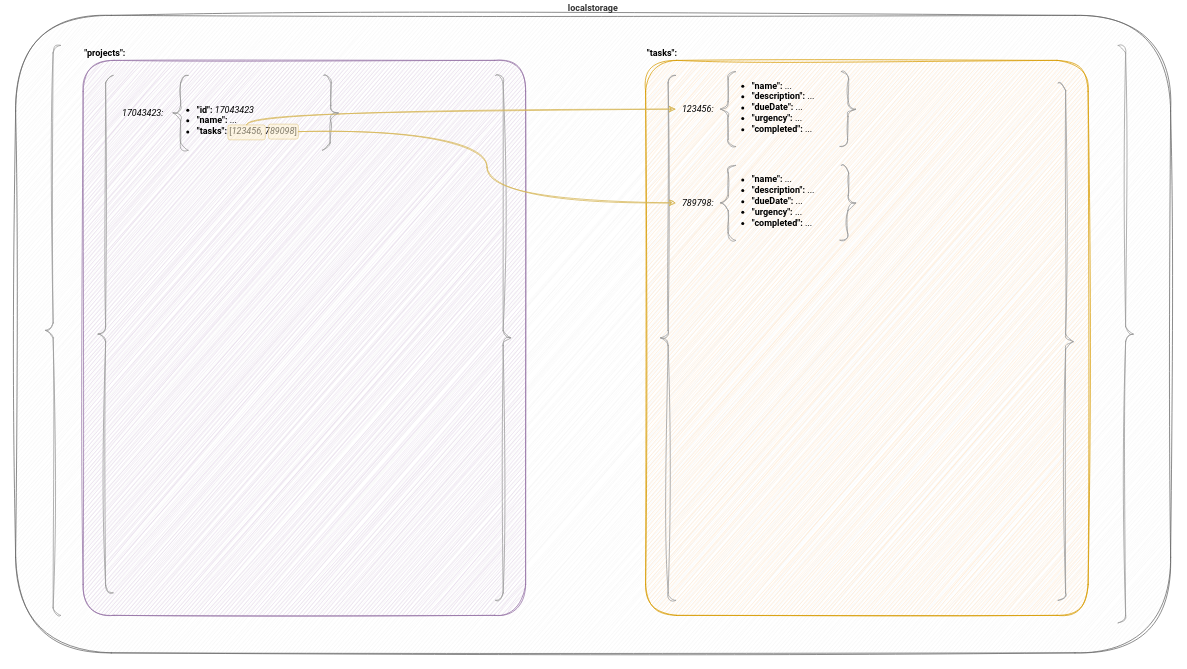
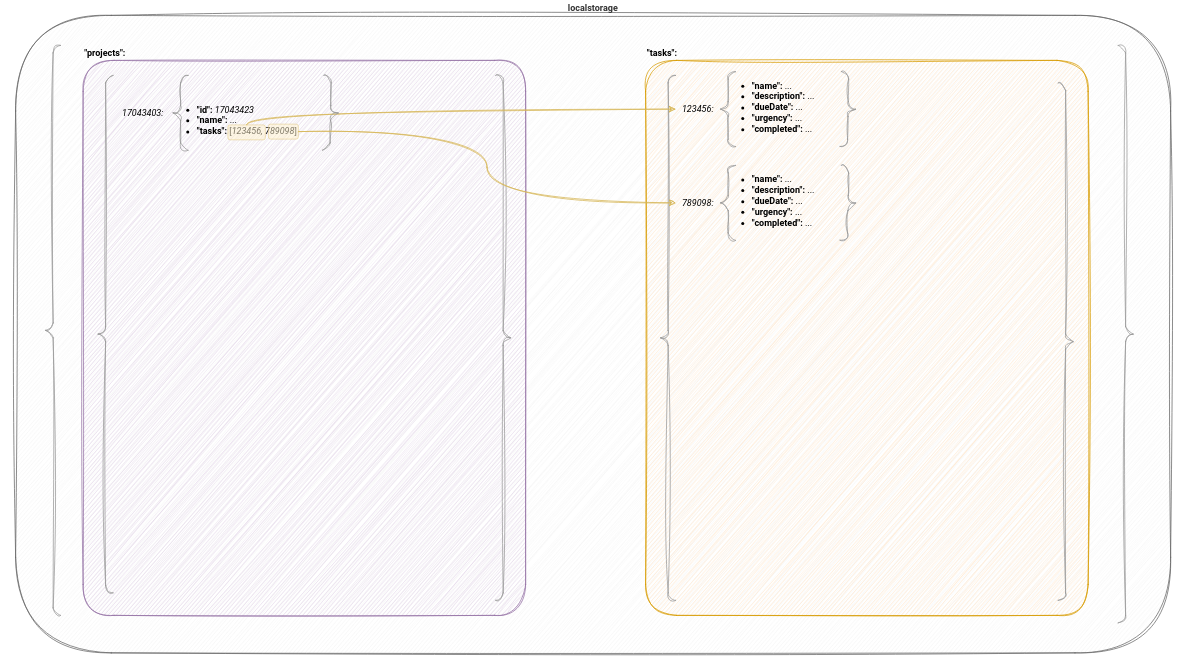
  <mxCell id="0" />
  <mxCell id="1" parent="0" />
  <mxCell id="2" value="&lt;b&gt;&lt;font data-font-src=&quot;https://fonts.googleapis.com/css?family=Roboto&quot; face=&quot;Roboto&quot;&gt;localstorage&lt;/font&gt;&lt;/b&gt;" style="rounded=1;whiteSpace=wrap;html=1;sketch=1;hachureGap=4;jiggle=2;curveFitting=1;fontFamily=Architects Daughter;fontSource=https%3A%2F%2Ffonts.googleapis.com%2Fcss%3Ffamily%3DArchitects%2BDaughter;horizontal=1;verticalAlign=bottom;labelPosition=center;verticalLabelPosition=top;align=center;fillColor=#f5f5f5;fontColor=#333333;strokeColor=#666666;movable=0;resizable=0;rotatable=0;deletable=0;editable=0;locked=1;connectable=0;" vertex="1" parent="1"><mxGeometry x="20" y="20" width="1540" height="850" as="geometry" /></mxCell>
  <mxCell id="3" value="" style="labelPosition=right;align=left;strokeWidth=1;shape=mxgraph.mockup.markup.curlyBrace;html=1;shadow=0;dashed=0;strokeColor=#999999;direction=north;rounded=1;sketch=1;hachureGap=4;jiggle=2;curveFitting=1;verticalAlign=middle;fontFamily=Architects Daughter;fontSource=https%3A%2F%2Ffonts.googleapis.com%2Fcss%3Ffamily%3DArchitects%2BDaughter;fontSize=12;fontColor=default;fillColor=default;" vertex="1" parent="1"><mxGeometry x="60" y="60" width="20" height="760" as="geometry" /></mxCell>
  <mxCell id="4" value="" style="labelPosition=right;align=left;strokeWidth=1;shape=mxgraph.mockup.markup.curlyBrace;html=1;shadow=0;dashed=0;strokeColor=#999999;direction=north;rounded=1;sketch=1;hachureGap=4;jiggle=2;curveFitting=1;verticalAlign=middle;fontFamily=Architects Daughter;fontSource=https%3A%2F%2Ffonts.googleapis.com%2Fcss%3Ffamily%3DArchitects%2BDaughter;fontSize=12;fontColor=default;fillColor=default;rotation=-180;" vertex="1" parent="1"><mxGeometry x="1490" y="60" width="20" height="770" as="geometry" /></mxCell>
  <mxCell id="5" value="&lt;b&gt;&lt;font face=&quot;Roboto&quot; data-font-src=&quot;https://fonts.googleapis.com/css?family=Roboto&quot;&gt;&quot;projects&quot;:&lt;/font&gt;&lt;/b&gt;" style="rounded=1;whiteSpace=wrap;html=1;sketch=1;hachureGap=4;jiggle=2;curveFitting=1;strokeColor=#9673a6;align=left;verticalAlign=bottom;fontFamily=Architects Daughter;fontSource=https%3A%2F%2Ffonts.googleapis.com%2Fcss%3Ffamily%3DArchitects%2BDaughter;fontSize=12;fillColor=#e1d5e7;arcSize=7;labelPosition=center;verticalLabelPosition=top;" vertex="1" parent="1"><mxGeometry x="110" y="80" width="590" height="740" as="geometry" /></mxCell>
  <mxCell id="6" value="&lt;b&gt;&lt;font face=&quot;Roboto&quot;&gt;&quot;tasks&quot;:&lt;/font&gt;&lt;/b&gt;" style="rounded=1;whiteSpace=wrap;html=1;sketch=1;hachureGap=4;jiggle=2;curveFitting=1;strokeColor=#d79b00;align=left;verticalAlign=bottom;fontFamily=Architects Daughter;fontSource=https%3A%2F%2Ffonts.googleapis.com%2Fcss%3Ffamily%3DArchitects%2BDaughter;fontSize=12;fillColor=#ffe6cc;arcSize=7;labelPosition=center;verticalLabelPosition=top;" vertex="1" parent="1"><mxGeometry x="860" y="80" width="590" height="740" as="geometry" /></mxCell>
  <mxCell id="7" value="" style="labelPosition=right;align=left;strokeWidth=1;shape=mxgraph.mockup.markup.curlyBrace;html=1;shadow=0;dashed=0;strokeColor=#999999;direction=north;rounded=1;sketch=1;hachureGap=4;jiggle=2;curveFitting=1;verticalAlign=middle;fontFamily=Architects Daughter;fontSource=https%3A%2F%2Ffonts.googleapis.com%2Fcss%3Ffamily%3DArchitects%2BDaughter;fontSize=12;fontColor=default;fillColor=default;" vertex="1" parent="1"><mxGeometry x="130" y="100" width="20" height="690" as="geometry" /></mxCell>
  <mxCell id="8" value="" style="labelPosition=right;align=left;strokeWidth=1;shape=mxgraph.mockup.markup.curlyBrace;html=1;shadow=0;dashed=0;strokeColor=#999999;direction=north;rounded=1;sketch=1;hachureGap=4;jiggle=2;curveFitting=1;verticalAlign=middle;fontFamily=Architects Daughter;fontSource=https%3A%2F%2Ffonts.googleapis.com%2Fcss%3Ffamily%3DArchitects%2BDaughter;fontSize=12;fontColor=default;fillColor=default;" vertex="1" parent="1"><mxGeometry x="880" y="100" width="20" height="700" as="geometry" /></mxCell>
  <mxCell id="9" value="" style="labelPosition=right;align=left;strokeWidth=1;shape=mxgraph.mockup.markup.curlyBrace;html=1;shadow=0;dashed=0;strokeColor=#999999;direction=north;rounded=1;sketch=1;hachureGap=4;jiggle=2;curveFitting=1;verticalAlign=middle;fontFamily=Architects Daughter;fontSource=https%3A%2F%2Ffonts.googleapis.com%2Fcss%3Ffamily%3DArchitects%2BDaughter;fontSize=12;fontColor=default;fillColor=default;rotation=-180;" vertex="1" parent="1"><mxGeometry x="1410" y="110" width="20" height="690" as="geometry" /></mxCell>
  <mxCell id="10" value="" style="labelPosition=right;align=left;strokeWidth=1;shape=mxgraph.mockup.markup.curlyBrace;html=1;shadow=0;dashed=0;strokeColor=#999999;direction=north;rounded=1;sketch=1;hachureGap=4;jiggle=2;curveFitting=1;verticalAlign=middle;fontFamily=Architects Daughter;fontSource=https%3A%2F%2Ffonts.googleapis.com%2Fcss%3Ffamily%3DArchitects%2BDaughter;fontSize=12;fontColor=default;fillColor=default;rotation=-180;" vertex="1" parent="1"><mxGeometry x="660" y="100" width="20" height="700" as="geometry" /></mxCell>
- <mxCell id="11" value="&lt;i&gt;17043423:&lt;/i&gt;" style="text;html=1;align=center;verticalAlign=middle;whiteSpace=wrap;rounded=0;fontFamily=Roboto;fontSource=https%3A%2F%2Ffonts.googleapis.com%2Fcss%3Ffamily%3DRoboto;fontSize=12;fontColor=default;" vertex="1" parent="1"><mxGeometry x="160" y="135" width="60" height="30" as="geometry" /></mxCell>
+ <mxCell id="11" value="&lt;i&gt;17043403:&lt;/i&gt;" style="text;html=1;align=center;verticalAlign=middle;whiteSpace=wrap;rounded=0;fontFamily=Roboto;fontSource=https%3A%2F%2Ffonts.googleapis.com%2Fcss%3Ffamily%3DRoboto;fontSize=12;fontColor=default;" vertex="1" parent="1"><mxGeometry x="160" y="135" width="60" height="30" as="geometry" /></mxCell>
  <mxCell id="12" value="" style="labelPosition=right;align=left;strokeWidth=1;shape=mxgraph.mockup.markup.curlyBrace;html=1;shadow=0;dashed=0;strokeColor=#999999;direction=north;rounded=1;sketch=1;hachureGap=4;jiggle=2;curveFitting=1;verticalAlign=middle;fontFamily=Architects Daughter;fontSource=https%3A%2F%2Ffonts.googleapis.com%2Fcss%3Ffamily%3DArchitects%2BDaughter;fontSize=12;fontColor=default;fillColor=default;" vertex="1" parent="1"><mxGeometry x="230" y="100" width="20" height="100" as="geometry" /></mxCell>
  <mxCell id="13" value="&lt;ul&gt;&lt;li&gt;&lt;b&gt;&quot;id&quot;:&amp;nbsp;&lt;/b&gt;&lt;i style=&quot;text-align: center;&quot;&gt;17043423&lt;/i&gt;&lt;/li&gt;&lt;li&gt;&lt;b&gt;&quot;name&quot;:&lt;/b&gt; ...&lt;/li&gt;&lt;li&gt;&lt;b&gt;&quot;tasks&quot;:&lt;/b&gt; [&lt;i&gt;123456, 789098&lt;/i&gt;]&lt;/li&gt;&lt;/ul&gt;" style="text;html=1;align=left;verticalAlign=top;whiteSpace=wrap;rounded=0;fontFamily=Roboto;fontSource=https%3A%2F%2Ffonts.googleapis.com%2Fcss%3Ffamily%3DRoboto;fontSize=12;fontColor=default;horizontal=1;" vertex="1" parent="1"><mxGeometry x="220" y="120" width="270" height="60" as="geometry" /></mxCell>
  <mxCell id="14" value="&lt;i&gt;123456:&lt;/i&gt;" style="text;html=1;align=center;verticalAlign=middle;whiteSpace=wrap;rounded=0;fontFamily=Roboto;fontSource=https%3A%2F%2Ffonts.googleapis.com%2Fcss%3Ffamily%3DRoboto;fontSize=12;fontColor=default;" vertex="1" parent="1"><mxGeometry x="900" y="130" width="60" height="30" as="geometry" /></mxCell>
- <mxCell id="15" value="&lt;i&gt;789798:&lt;/i&gt;" style="text;html=1;align=center;verticalAlign=middle;whiteSpace=wrap;rounded=0;fontFamily=Roboto;fontSource=https%3A%2F%2Ffonts.googleapis.com%2Fcss%3Ffamily%3DRoboto;fontSize=12;fontColor=default;" vertex="1" parent="1"><mxGeometry x="900" y="255" width="60" height="30" as="geometry" /></mxCell>
+ <mxCell id="15" value="&lt;i&gt;789098:&lt;/i&gt;" style="text;html=1;align=center;verticalAlign=middle;whiteSpace=wrap;rounded=0;fontFamily=Roboto;fontSource=https%3A%2F%2Ffonts.googleapis.com%2Fcss%3Ffamily%3DRoboto;fontSize=12;fontColor=default;" vertex="1" parent="1"><mxGeometry x="900" y="255" width="60" height="30" as="geometry" /></mxCell>
  <mxCell id="16" value="" style="labelPosition=right;align=left;strokeWidth=1;shape=mxgraph.mockup.markup.curlyBrace;html=1;shadow=0;dashed=0;strokeColor=#999999;direction=north;rounded=1;sketch=1;hachureGap=4;jiggle=2;curveFitting=1;verticalAlign=middle;fontFamily=Architects Daughter;fontSource=https%3A%2F%2Ffonts.googleapis.com%2Fcss%3Ffamily%3DArchitects%2BDaughter;fontSize=12;fontColor=default;fillColor=default;" vertex="1" parent="1"><mxGeometry x="960" y="95" width="20" height="100" as="geometry" /></mxCell>
  <mxCell id="17" value="&lt;ul&gt;&lt;li&gt;&lt;b&gt;&quot;name&quot;:&lt;/b&gt; ...&lt;/li&gt;&lt;li&gt;&lt;b&gt;&quot;description&quot;:&lt;/b&gt;&amp;nbsp;...&lt;/li&gt;&lt;li&gt;&lt;b&gt;&quot;dueDate&quot;:&lt;/b&gt;&amp;nbsp;...&lt;/li&gt;&lt;li&gt;&lt;b&gt;&quot;urgency&quot;: &lt;/b&gt;...&lt;/li&gt;&lt;li&gt;&lt;b&gt;&quot;completed&quot;: &lt;/b&gt;...&lt;/li&gt;&lt;/ul&gt;" style="text;html=1;align=left;verticalAlign=top;whiteSpace=wrap;rounded=0;fontFamily=Roboto;fontSource=https%3A%2F%2Ffonts.googleapis.com%2Fcss%3Ffamily%3DRoboto;fontSize=12;fontColor=default;horizontal=1;" vertex="1" parent="1"><mxGeometry x="960" y="87.5" width="150" height="125" as="geometry" /></mxCell>
  <mxCell id="18" style="edgeStyle=orthogonalEdgeStyle;rounded=0;sketch=1;hachureGap=4;jiggle=2;curveFitting=1;orthogonalLoop=1;jettySize=auto;html=1;entryX=0;entryY=0.5;entryDx=0;entryDy=0;fontFamily=Roboto;fontSource=https%3A%2F%2Ffonts.googleapis.com%2Fcss%3Ffamily%3DRoboto;fontSize=12;fontColor=default;exitX=0.5;exitY=0;exitDx=0;exitDy=0;curved=1;fillColor=#fff2cc;strokeColor=#d6b656;" edge="1" parent="1" source="19" target="14"><mxGeometry relative="1" as="geometry" /></mxCell>
  <mxCell id="19" value="" style="rounded=1;whiteSpace=wrap;html=1;align=center;verticalAlign=middle;fontFamily=Roboto;fontSource=https%3A%2F%2Ffonts.googleapis.com%2Fcss%3Ffamily%3DRoboto;fontSize=12;fillColor=#fff2cc;strokeColor=#d6b656;opacity=50;" vertex="1" parent="1"><mxGeometry x="303" y="166" width="50" height="20" as="geometry" /></mxCell>
  <mxCell id="20" value="" style="labelPosition=right;align=left;strokeWidth=1;shape=mxgraph.mockup.markup.curlyBrace;html=1;shadow=0;dashed=0;strokeColor=#999999;direction=north;rounded=1;sketch=1;hachureGap=4;jiggle=2;curveFitting=1;verticalAlign=middle;fontFamily=Architects Daughter;fontSource=https%3A%2F%2Ffonts.googleapis.com%2Fcss%3Ffamily%3DArchitects%2BDaughter;fontSize=12;fontColor=default;fillColor=default;rotation=-179;" vertex="1" parent="1"><mxGeometry x="430" y="100" width="20" height="100" as="geometry" /></mxCell>
  <mxCell id="21" value="" style="labelPosition=right;align=left;strokeWidth=1;shape=mxgraph.mockup.markup.curlyBrace;html=1;shadow=0;dashed=0;strokeColor=#999999;direction=north;rounded=1;sketch=1;hachureGap=4;jiggle=2;curveFitting=1;verticalAlign=middle;fontFamily=Architects Daughter;fontSource=https%3A%2F%2Ffonts.googleapis.com%2Fcss%3Ffamily%3DArchitects%2BDaughter;fontSize=12;fontColor=default;fillColor=default;rotation=-179;" vertex="1" parent="1"><mxGeometry x="1120" y="95" width="20" height="100" as="geometry" /></mxCell>
  <mxCell id="22" value="" style="labelPosition=right;align=left;strokeWidth=1;shape=mxgraph.mockup.markup.curlyBrace;html=1;shadow=0;dashed=0;strokeColor=#999999;direction=north;rounded=1;sketch=1;hachureGap=4;jiggle=2;curveFitting=1;verticalAlign=middle;fontFamily=Architects Daughter;fontSource=https%3A%2F%2Ffonts.googleapis.com%2Fcss%3Ffamily%3DArchitects%2BDaughter;fontSize=12;fontColor=default;fillColor=default;" vertex="1" parent="1"><mxGeometry x="960" y="220" width="20" height="100" as="geometry" /></mxCell>
  <mxCell id="23" value="&lt;ul&gt;&lt;li&gt;&lt;b&gt;&quot;name&quot;:&lt;/b&gt; ...&lt;/li&gt;&lt;li&gt;&lt;b&gt;&quot;description&quot;:&lt;/b&gt;&amp;nbsp;...&lt;/li&gt;&lt;li&gt;&lt;b&gt;&quot;dueDate&quot;:&lt;/b&gt;&amp;nbsp;...&lt;/li&gt;&lt;li&gt;&lt;b&gt;&quot;urgency&quot;: &lt;/b&gt;...&lt;/li&gt;&lt;li&gt;&lt;b&gt;&quot;completed&quot;: &lt;/b&gt;...&lt;/li&gt;&lt;/ul&gt;" style="text;html=1;align=left;verticalAlign=top;whiteSpace=wrap;rounded=0;fontFamily=Roboto;fontSource=https%3A%2F%2Ffonts.googleapis.com%2Fcss%3Ffamily%3DRoboto;fontSize=12;fontColor=default;horizontal=1;" vertex="1" parent="1"><mxGeometry x="960" y="212.5" width="150" height="125" as="geometry" /></mxCell>
  <mxCell id="24" value="" style="labelPosition=right;align=left;strokeWidth=1;shape=mxgraph.mockup.markup.curlyBrace;html=1;shadow=0;dashed=0;strokeColor=#999999;direction=north;rounded=1;sketch=1;hachureGap=4;jiggle=2;curveFitting=1;verticalAlign=middle;fontFamily=Architects Daughter;fontSource=https%3A%2F%2Ffonts.googleapis.com%2Fcss%3Ffamily%3DArchitects%2BDaughter;fontSize=12;fontColor=default;fillColor=default;rotation=-179;" vertex="1" parent="1"><mxGeometry x="1120" y="220" width="20" height="100" as="geometry" /></mxCell>
  <mxCell id="25" style="edgeStyle=orthogonalEdgeStyle;curved=1;rounded=0;sketch=1;hachureGap=4;jiggle=2;curveFitting=1;orthogonalLoop=1;jettySize=auto;html=1;entryX=0;entryY=0.5;entryDx=0;entryDy=0;strokeColor=#d6b656;align=center;verticalAlign=middle;fontFamily=Roboto;fontSource=https%3A%2F%2Ffonts.googleapis.com%2Fcss%3Ffamily%3DRoboto;fontSize=12;fontColor=default;labelBackgroundColor=default;endArrow=classic;fillColor=#fff2cc;" edge="1" parent="1" source="26" target="15"><mxGeometry relative="1" as="geometry" /></mxCell>
  <mxCell id="26" value="" style="rounded=1;whiteSpace=wrap;html=1;align=center;verticalAlign=middle;fontFamily=Roboto;fontSource=https%3A%2F%2Ffonts.googleapis.com%2Fcss%3Ffamily%3DRoboto;fontSize=12;fillColor=#fff2cc;strokeColor=#d6b656;opacity=50;" vertex="1" parent="1"><mxGeometry x="357" y="165" width="40" height="20" as="geometry" /></mxCell>
